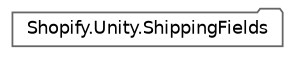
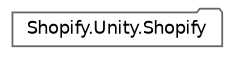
  digraph {
    rankdir=LR
-   n1 [color=grey40 fillcolor=white fontname=Helvetica fontsize=10 height=0.2 label="Shopify.Unity.ShippingFields" shape=folder style=filled width=0.4]
+   n1 [color=grey40 fillcolor=white fontname=Helvetica fontsize=10 height=0.2 label="Shopify.Unity.Shopify" shape=folder style=filled width=0.4]
  }
